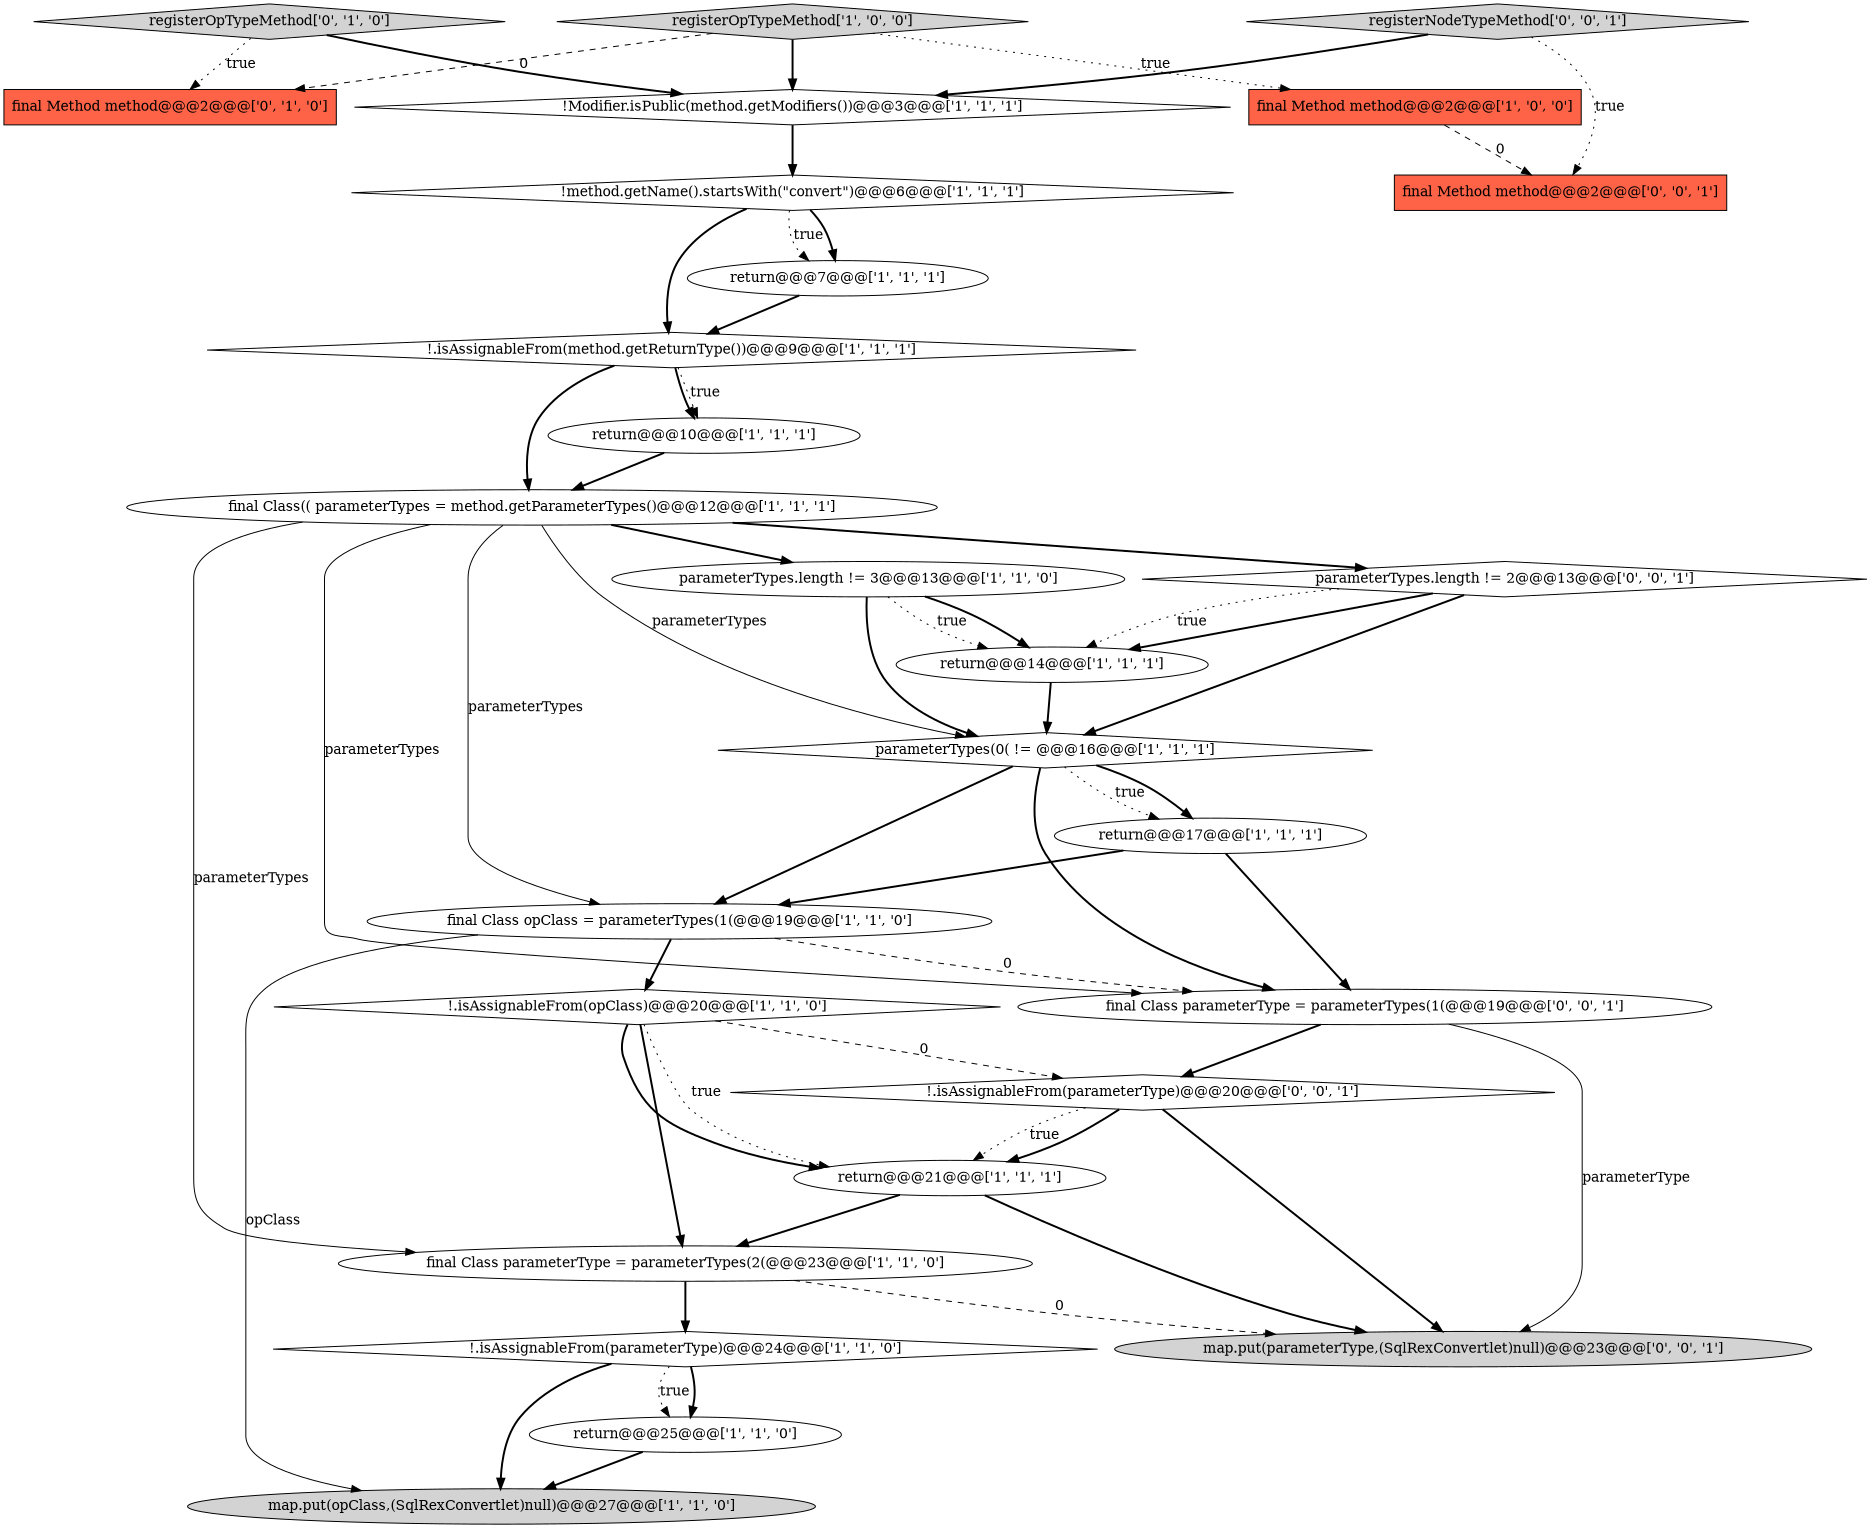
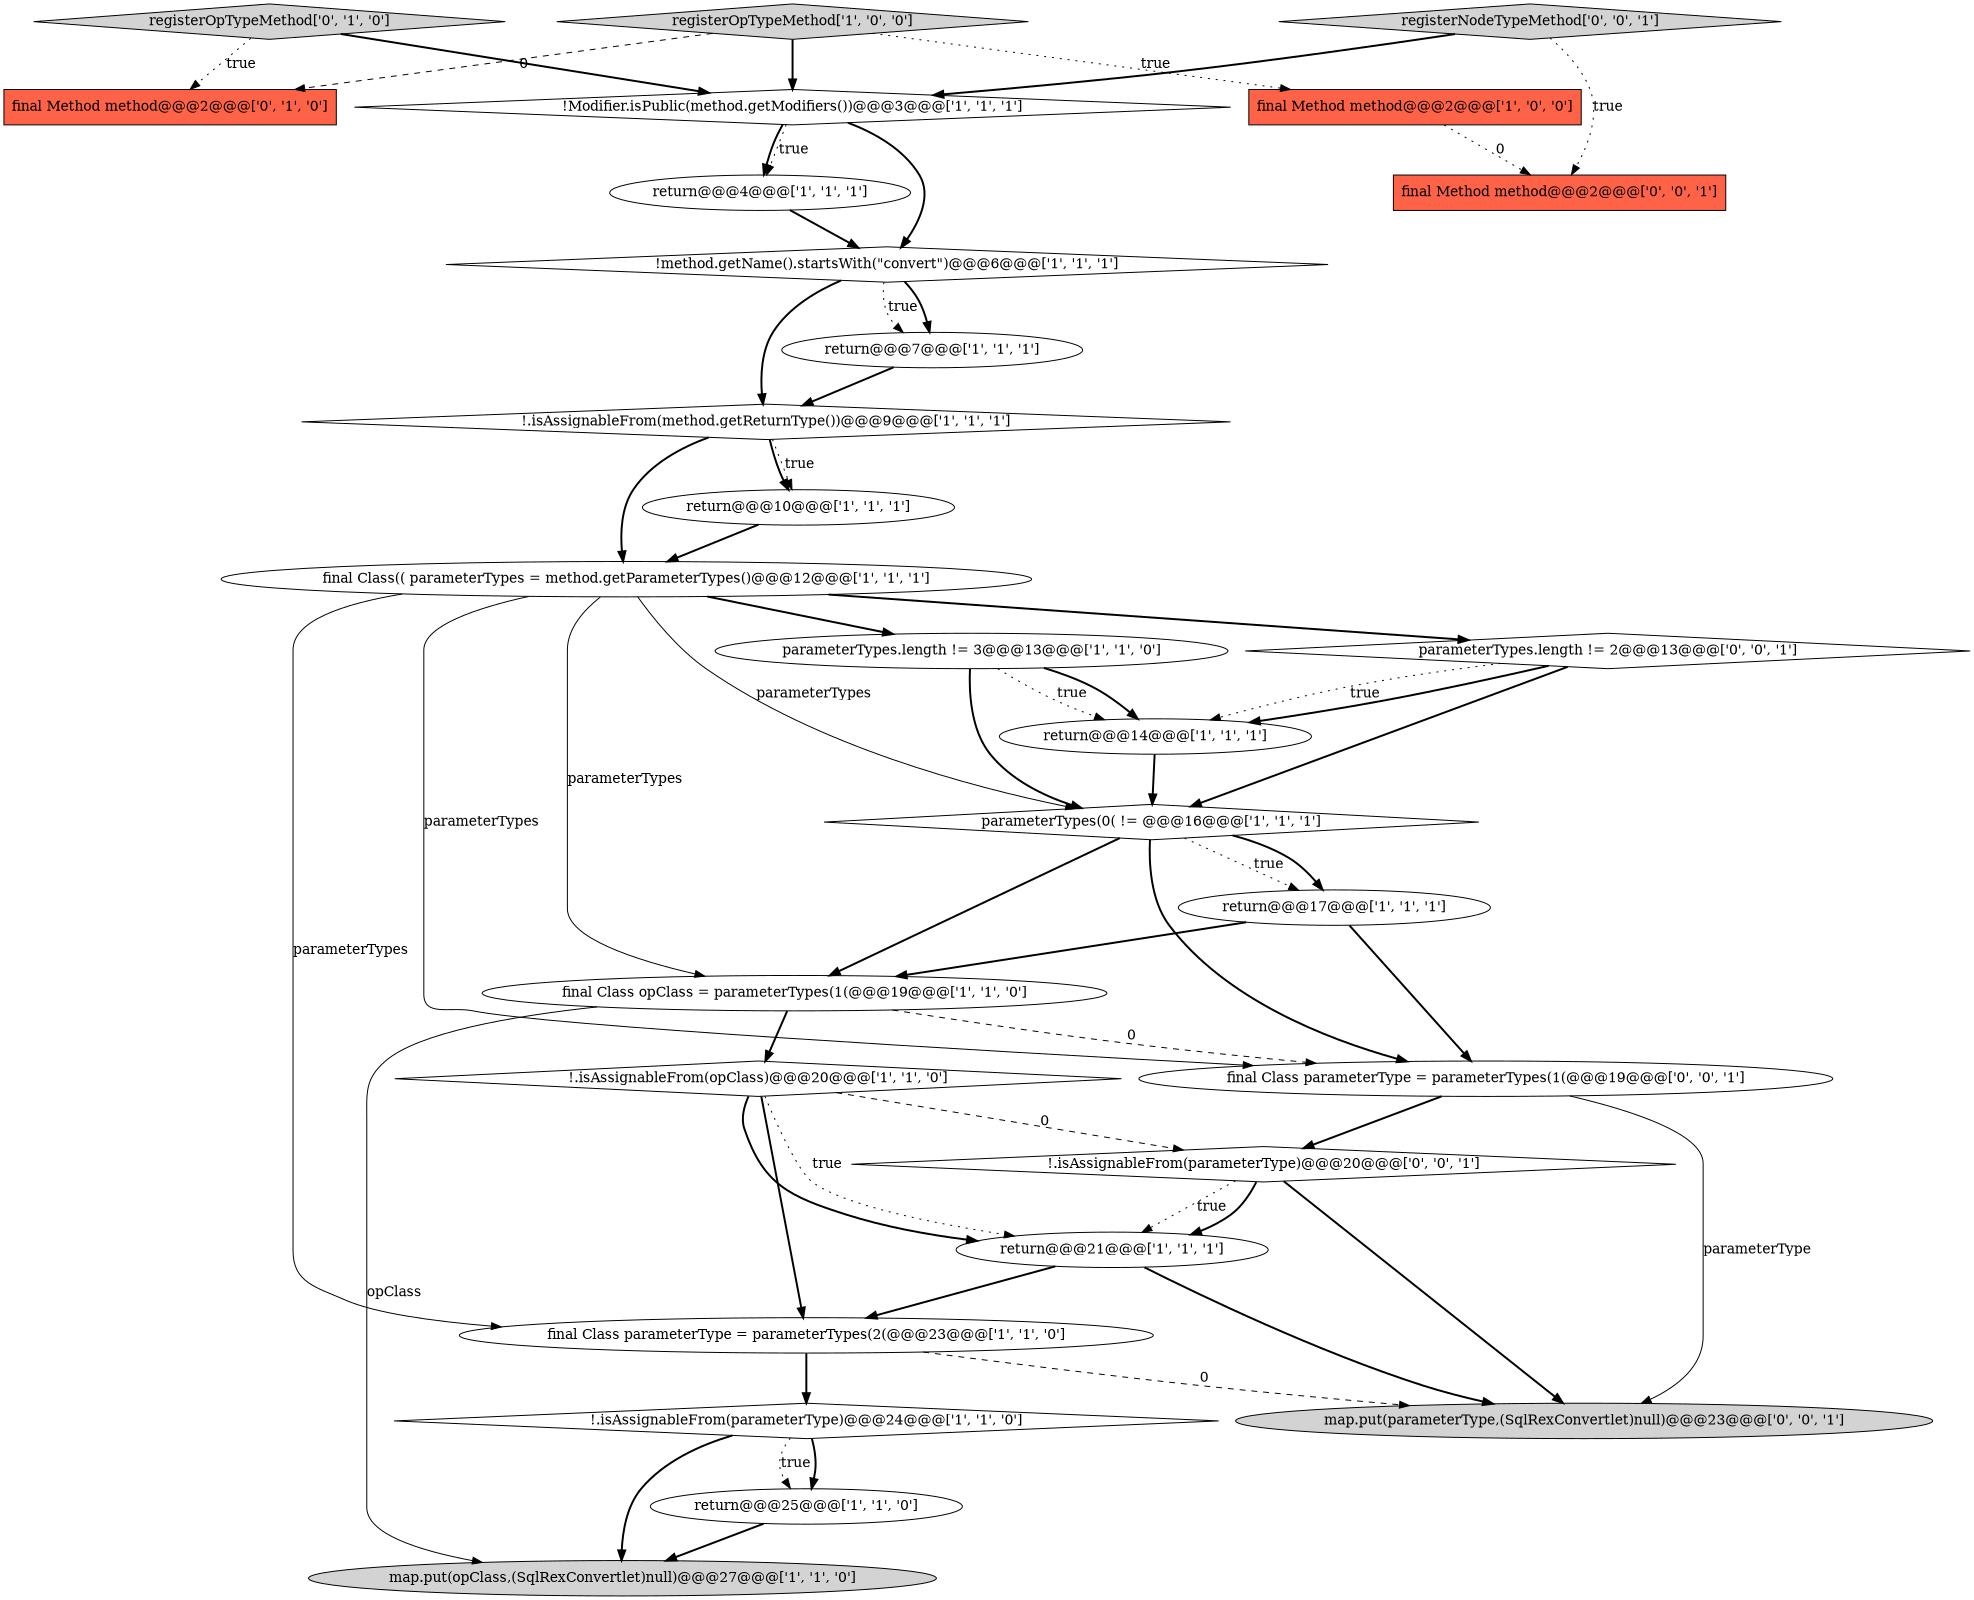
  digraph {
    node [fillcolor=white shape=ellipse style=filled]
    edge [style=bold]
    n1 [fillcolor=tomato label="final Method method@@@2@@@['0', '1', '0']" shape=box]
    n2 [fillcolor=lightgray label="registerOpTypeMethod['0', '1', '0']" shape=diamond]
    n3 [label="!Modifier.isPublic(method.getModifiers())@@@3@@@['1', '1', '1']" shape=diamond]
    n4 [label="!method.getName().startsWith(\"convert\")@@@6@@@['1', '1', '1']" shape=diamond]
+   n5 [label="return@@@4@@@['1', '1', '1']"]
    n6 [label="return@@@7@@@['1', '1', '1']"]
    n7 [label="!.isAssignableFrom(method.getReturnType())@@@9@@@['1', '1', '1']" shape=diamond]
    n8 [label="return@@@10@@@['1', '1', '1']"]
    n9 [label="final Class(( parameterTypes = method.getParameterTypes()@@@12@@@['1', '1', '1']"]
    n10 [fillcolor=tomato label="final Method method@@@2@@@['1', '0', '0']" shape=box]
    n11 [fillcolor=tomato label="final Method method@@@2@@@['0', '0', '1']" shape=box]
    n12 [label="!.isAssignableFrom(parameterType)@@@24@@@['1', '1', '0']" shape=diamond]
    n13 [fillcolor=lightgray label="map.put(opClass,(SqlRexConvertlet)null)@@@27@@@['1', '1', '0']"]
    n14 [label="return@@@25@@@['1', '1', '0']"]
    n15 [label="return@@@21@@@['1', '1', '1']"]
    n16 [fillcolor=lightgray label="map.put(parameterType,(SqlRexConvertlet)null)@@@23@@@['0', '0', '1']"]
    n17 [label="final Class parameterType = parameterTypes(2(@@@23@@@['1', '1', '0']"]
    n18 [label="return@@@17@@@['1', '1', '1']"]
    n19 [label="final Class opClass = parameterTypes(1(@@@19@@@['1', '1', '0']"]
    n20 [label="final Class parameterType = parameterTypes(1(@@@19@@@['0', '0', '1']"]
    n21 [label="!.isAssignableFrom(opClass)@@@20@@@['1', '1', '0']" shape=diamond]
    n22 [label="!.isAssignableFrom(parameterType)@@@20@@@['0', '0', '1']" shape=diamond]
    n23 [label="parameterTypes(0( != @@@16@@@['1', '1', '1']" shape=diamond]
    n24 [label="parameterTypes.length != 2@@@13@@@['0', '0', '1']" shape=diamond]
    n25 [label="parameterTypes.length != 3@@@13@@@['1', '1', '0']"]
    n26 [fillcolor=lightgray label="registerOpTypeMethod['1', '0', '0']" shape=diamond]
    n27 [fillcolor=lightgray label="registerNodeTypeMethod['0', '0', '1']" shape=diamond]
    n28 [label="return@@@14@@@['1', '1', '1']"]
    n2 -> n1 [label=true style=dotted]
    n2 -> n3
    n3 -> n4
+   n3 -> n5
+   n3 -> n5 [label=true style=dotted]
    n4 -> n6 [label=true style=dotted]
    n4 -> n6
    n4 -> n7
+   n5 -> n4
    n6 -> n7
    n7 -> n8
    n7 -> n8 [label=true style=dotted]
    n7 -> n9
    n8 -> n9
    n9 -> n17 [label=parameterTypes style=solid]
    n9 -> n19 [label=parameterTypes style=solid]
    n9 -> n20 [label=parameterTypes style=solid]
    n9 -> n23 [label=parameterTypes style=solid]
    n9 -> n24
    n9 -> n25
-   n10 -> n11 [label=0 style=dashed]
+   n10 -> n11 [label=0 style=dotted]
    n12 -> n13
    n12 -> n14
    n12 -> n14 [label=true style=dotted]
    n14 -> n13
    n15 -> n16
    n15 -> n17
    n17 -> n12
    n17 -> n16 [label=0 style=dashed]
    n18 -> n19
    n18 -> n20
    n19 -> n13 [label=opClass style=solid]
    n19 -> n20 [label=0 style=dashed]
    n19 -> n21
    n20 -> n16 [label=parameterType style=solid]
    n20 -> n22
    n21 -> n15 [label=true style=dotted]
    n21 -> n15
    n21 -> n17
    n21 -> n22 [label=0 style=dashed]
    n22 -> n15 [label=true style=dotted]
    n22 -> n15
    n22 -> n16
    n23 -> n18 [label=true style=dotted]
    n23 -> n18
    n23 -> n19
    n23 -> n20
    n24 -> n23
    n24 -> n28 [label=true style=dotted]
    n24 -> n28
    n25 -> n23
    n25 -> n28
    n25 -> n28 [label=true style=dotted]
    n26 -> n1 [label=0 style=dashed]
    n26 -> n3
    n26 -> n10 [label=true style=dotted]
    n27 -> n3
    n27 -> n11 [label=true style=dotted]
    n28 -> n23
  }
